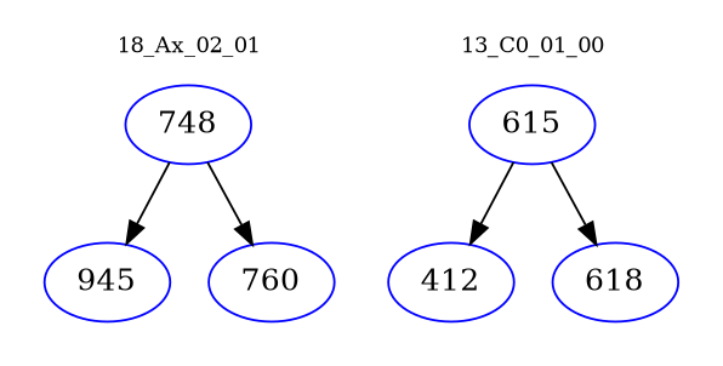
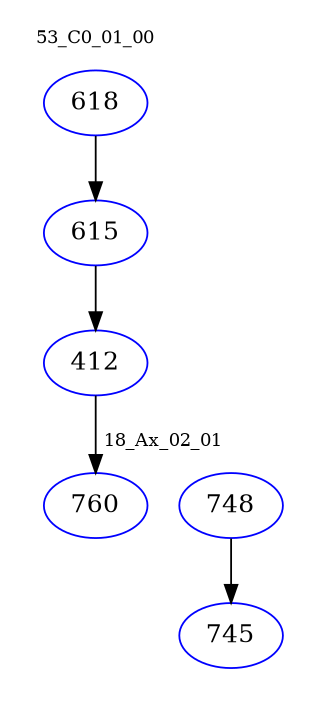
  digraph {
    node [color=blue]
    edge [color=black]
    n1 [label=748]
-   n2 [label=945]
+   n2 [label=745]
    n3 [label=760]
    n4 [label=615]
    n5 [label=412]
    n6 [label=618]
    subgraph cluster_1 {
      color=white
      fontsize=10
      label="18_Ax_02_01"
      n1
      n2
      n3
    }
    subgraph cluster_2 {
      color=white
      fontsize=10
-     label="13_C0_01_00"
+     label="53_C0_01_00"
      n4
      n5
      n6
    }
    n1 -> n2
-   n1 -> n3
+   n5 -> n3
    n4 -> n5
-   n4 -> n6
+   n6 -> n4
  }
